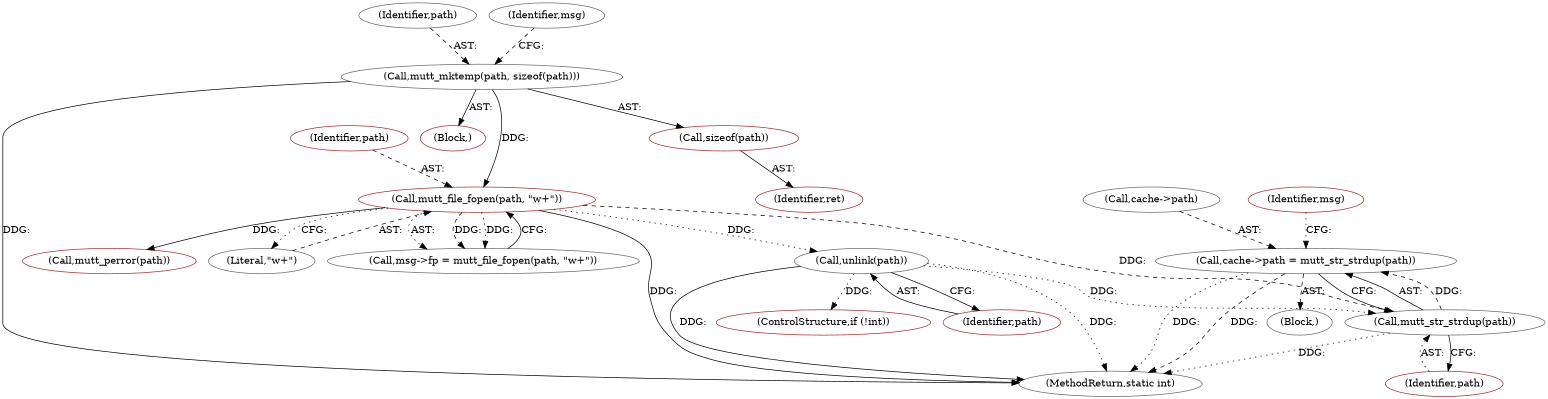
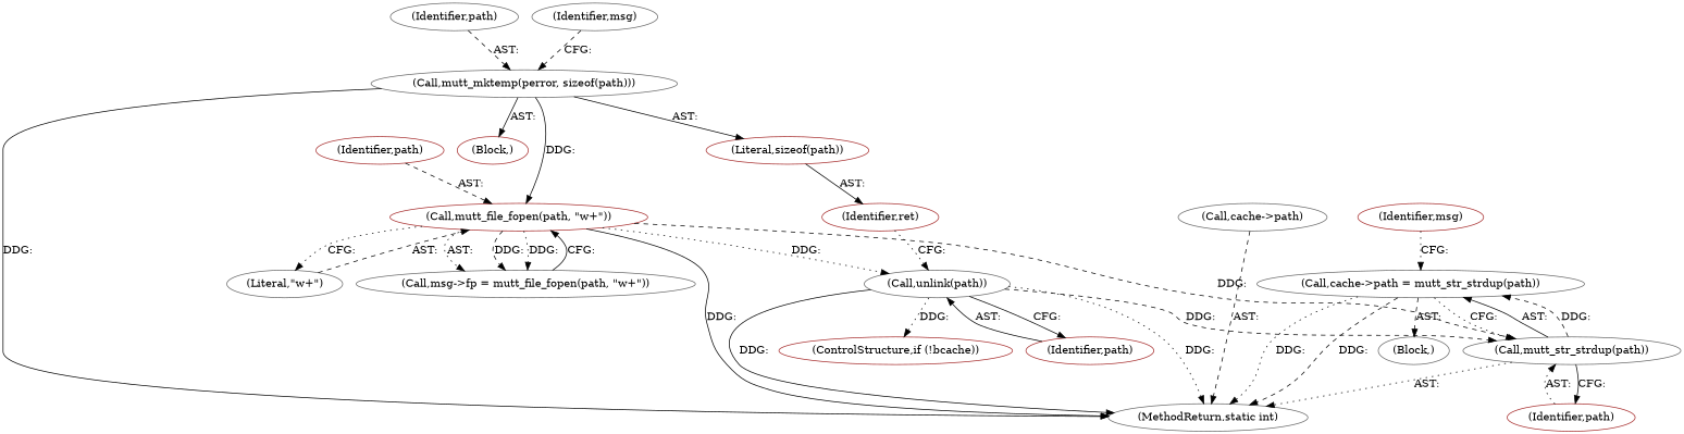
  digraph {
    node [color=gray40]
    edge [style=solid]
    n1 [label="(Call,cache->path = mutt_str_strdup(path))"]
    n2 [label="(Call,mutt_str_strdup(path))"]
    n3 [label="(MethodReturn,static int)"]
    n4 [label="(Block,)"]
    n5 [color=brown label="(Identifier,path)"]
    n6 [color=brown label="(Call,mutt_file_fopen(path, \"w+\"))"]
    n7 [label="(Call,unlink(path))"]
    n8 [label="(Literal,\"w+\")"]
    n9 [label="(Call,msg->fp = mutt_file_fopen(path, \"w+\"))"]
-   n10 [color=brown label="(Call,mutt_perror(path))"]
    n11 [color=brown label="(Identifier,path)"]
-   n12 [color=brown label="(ControlStructure,if (!int))"]
-   n13 [label="(Call,mutt_mktemp(path, sizeof(path)))"]
+   n12 [color=brown label="(ControlStructure,if (!bcache))"]
+   n13 [label="(Call,mutt_mktemp(perror, sizeof(path)))"]
    n14 [color=brown label="(Block,)"]
-   n15 [color=brown label="(Call,sizeof(path))"]
+   n15 [color=brown label="(Literal,sizeof(path))"]
    n16 [color=brown label="(Identifier,ret)"]
    n17 [color=brown label="(Identifier,path)"]
    n18 [color=brown label="(Identifier,msg)"]
    n19 [label="(Call,cache->path)"]
    n20 [label="(Identifier,path)"]
    n21 [label="(Identifier,msg)"]
-   n1 -> n2 [label="CFG: "]
+   n1 -> n2 [label="CFG: " style=dotted]
    n1 -> n3 [label="DDG: " style=dashed]
    n1 -> n3 [label="DDG: " style=dotted]
    n1 -> n4 [label="AST: " style=dashed]
    n2 -> n1 [label="AST: "]
    n2 -> n1 [label="DDG: " style=dashed]
-   n2 -> n3 [label="DDG: " style=dotted]
+   n2 -> n3 [label="AST: " style=dotted]
    n2 -> n5 [label="CFG: "]
    n5 -> n2 [label="AST: " style=dotted]
    n6 -> n2 [label="DDG: " style=dashed]
    n6 -> n3 [label="DDG: "]
    n6 -> n7 [label="DDG: " style=dotted]
    n6 -> n8 [label="CFG: " style=dotted]
    n6 -> n9 [label="AST: " style=dotted]
    n6 -> n9 [label="DDG: " style=dashed]
    n6 -> n9 [label="DDG: " style=dotted]
-   n6 -> n10 [label="DDG: "]
-   n7 -> n2 [label="DDG: " style=dotted]
+   n7 -> n2 [label="DDG: " style=dashed]
    n7 -> n3 [label="DDG: "]
    n7 -> n3 [label="DDG: " style=dotted]
    n7 -> n11 [label="CFG: "]
    n7 -> n12 [label="DDG: " style=dotted]
    n8 -> n6 [label="AST: " style=dashed]
    n9 -> n6 [label="CFG: "]
    n11 -> n7 [label="AST: "]
    n13 -> n3 [label="DDG: "]
    n13 -> n6 [label="DDG: "]
    n13 -> n14 [label="AST: "]
    n13 -> n15 [label="AST: "]
    n15 -> n16 [label="AST: "]
+   n16 -> n7 [label="CFG: " style=dotted]
    n17 -> n6 [label="AST: " style=dashed]
    n18 -> n1 [label="CFG: " style=dotted]
-   n19 -> n1 [label="AST: " style=dashed]
+   n19 -> n3 [label="AST: " style=dashed]
    n20 -> n13 [label="AST: " style=dashed]
    n21 -> n13 [label="CFG: " style=dashed]
  }
